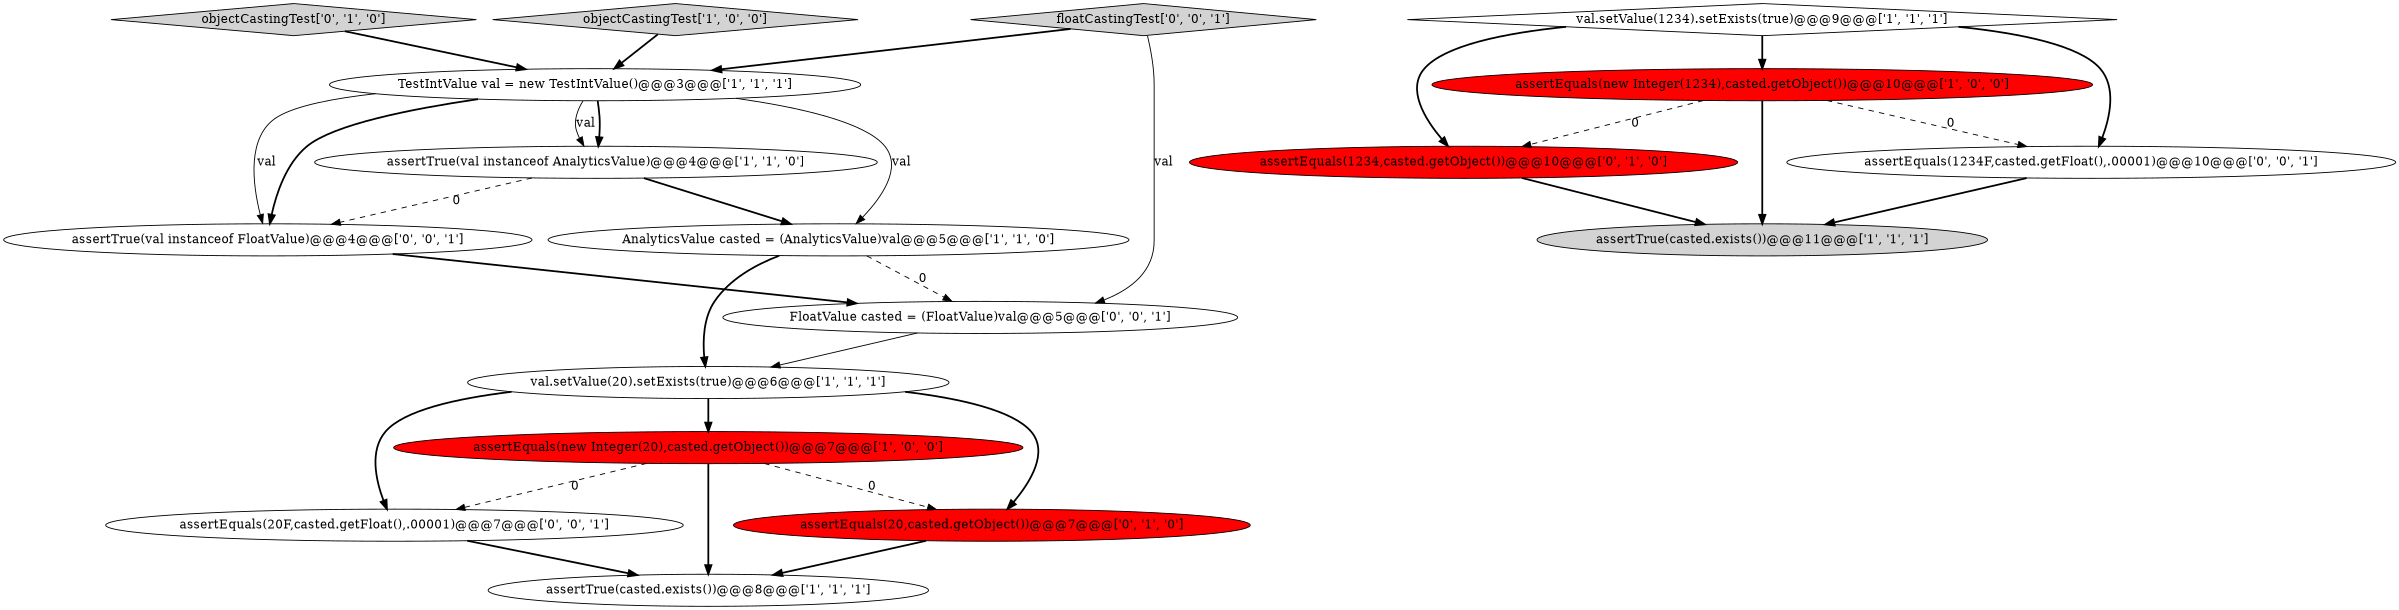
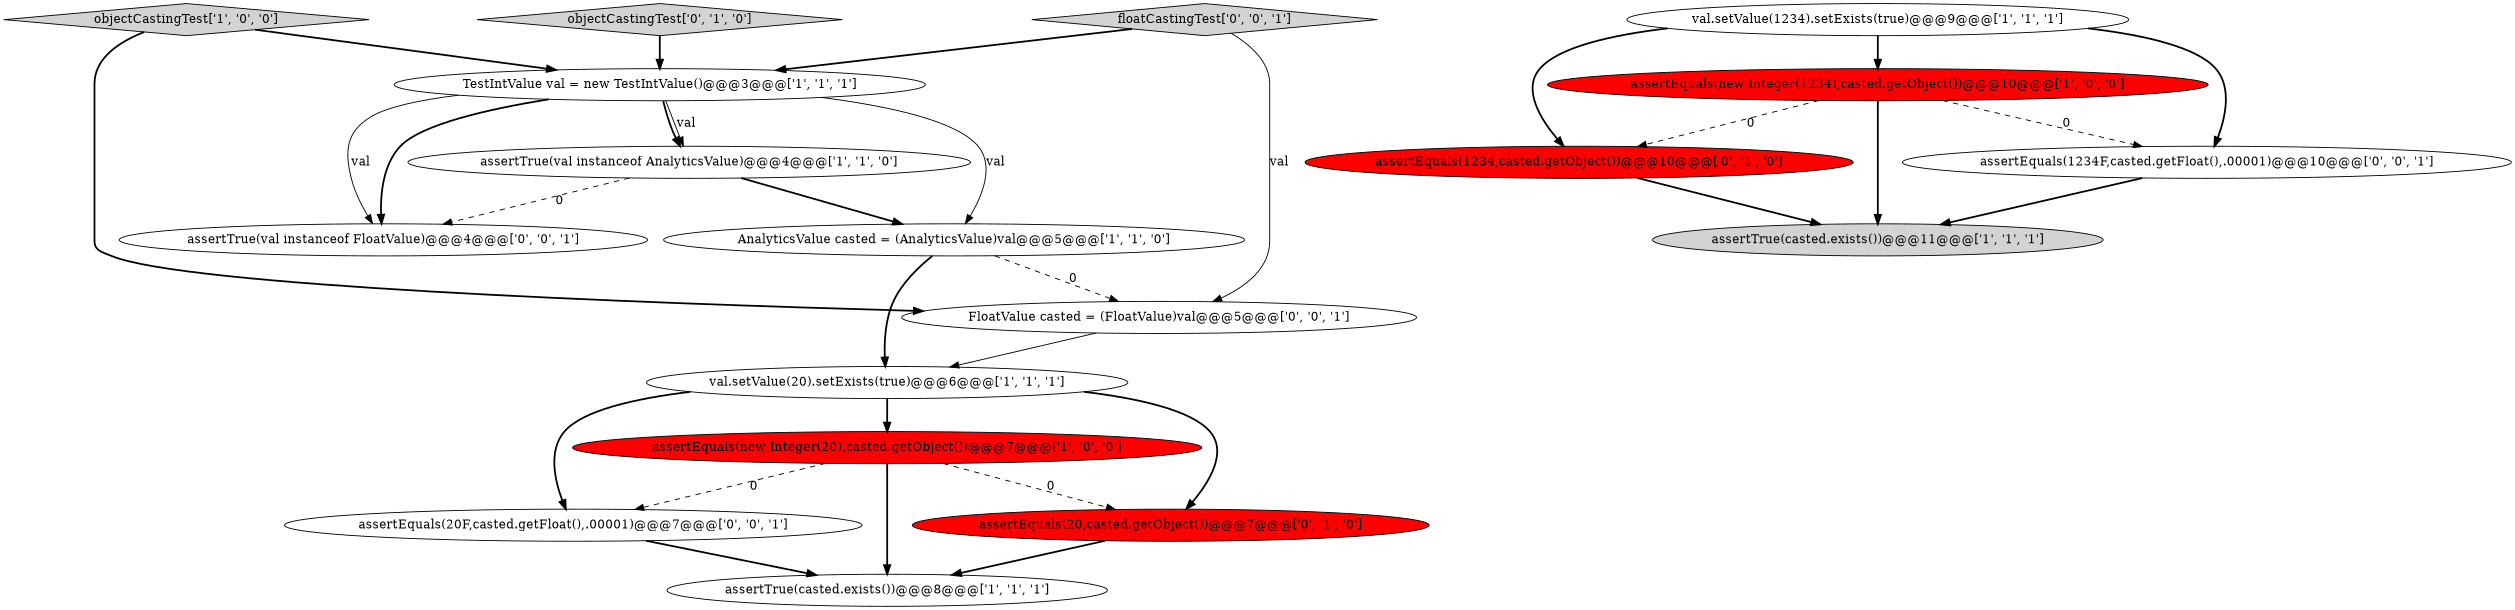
  digraph {
    node [fillcolor=white shape=ellipse style=filled]
    edge [style=bold]
    n1 [label="assertTrue(val instanceof AnalyticsValue)@@@4@@@['1', '1', '0']"]
    n2 [label="AnalyticsValue casted = (AnalyticsValue)val@@@5@@@['1', '1', '0']"]
    n3 [label="assertTrue(val instanceof FloatValue)@@@4@@@['0', '0', '1']"]
    n4 [label="val.setValue(20).setExists(true)@@@6@@@['1', '1', '1']"]
    n5 [label="FloatValue casted = (FloatValue)val@@@5@@@['0', '0', '1']"]
    n6 [fillcolor=red label="assertEquals(1234,casted.getObject())@@@10@@@['0', '1', '0']"]
    n7 [fillcolor=lightgray label="assertTrue(casted.exists())@@@11@@@['1', '1', '1']"]
    n8 [fillcolor=lightgray label="floatCastingTest['0', '0', '1']" shape=diamond]
    n9 [label="TestIntValue val = new TestIntValue()@@@3@@@['1', '1', '1']"]
    n10 [fillcolor=red label="assertEquals(new Integer(20),casted.getObject())@@@7@@@['1', '0', '0']"]
    n11 [fillcolor=red label="assertEquals(20,casted.getObject())@@@7@@@['0', '1', '0']"]
    n12 [label="assertEquals(20F,casted.getFloat(),.00001)@@@7@@@['0', '0', '1']"]
    n13 [label="assertEquals(1234F,casted.getFloat(),.00001)@@@10@@@['0', '0', '1']"]
    n14 [label="assertTrue(casted.exists())@@@8@@@['1', '1', '1']"]
    n15 [fillcolor=red label="assertEquals(new Integer(1234),casted.getObject())@@@10@@@['1', '0', '0']"]
-   n16 [label="val.setValue(1234).setExists(true)@@@9@@@['1', '1', '1']" shape=diamond]
+   n16 [label="val.setValue(1234).setExists(true)@@@9@@@['1', '1', '1']"]
    n17 [fillcolor=lightgray label="objectCastingTest['0', '1', '0']" shape=diamond]
    n18 [fillcolor=lightgray label="objectCastingTest['1', '0', '0']" shape=diamond]
    n1 -> n2
    n1 -> n3 [label=0 style=dashed]
    n2 -> n4
    n2 -> n5 [label=0 style=dashed]
-   n3 -> n5
+   n18 -> n5
    n4 -> n10
    n4 -> n11
    n4 -> n12
    n5 -> n4 [style=solid]
    n6 -> n7
    n8 -> n5 [label=val style=solid]
    n8 -> n9
    n9 -> n1
    n9 -> n1 [label=val style=solid]
    n9 -> n2 [label=val style=solid]
    n9 -> n3 [label=val style=solid]
    n9 -> n3
    n10 -> n11 [label=0 style=dashed]
    n10 -> n12 [label=0 style=dashed]
    n10 -> n14
    n11 -> n14
    n12 -> n14
    n13 -> n7
    n15 -> n6 [label=0 style=dashed]
    n15 -> n7
    n15 -> n13 [label=0 style=dashed]
    n16 -> n6
    n16 -> n13
    n16 -> n15
    n17 -> n9
    n18 -> n9
  }
